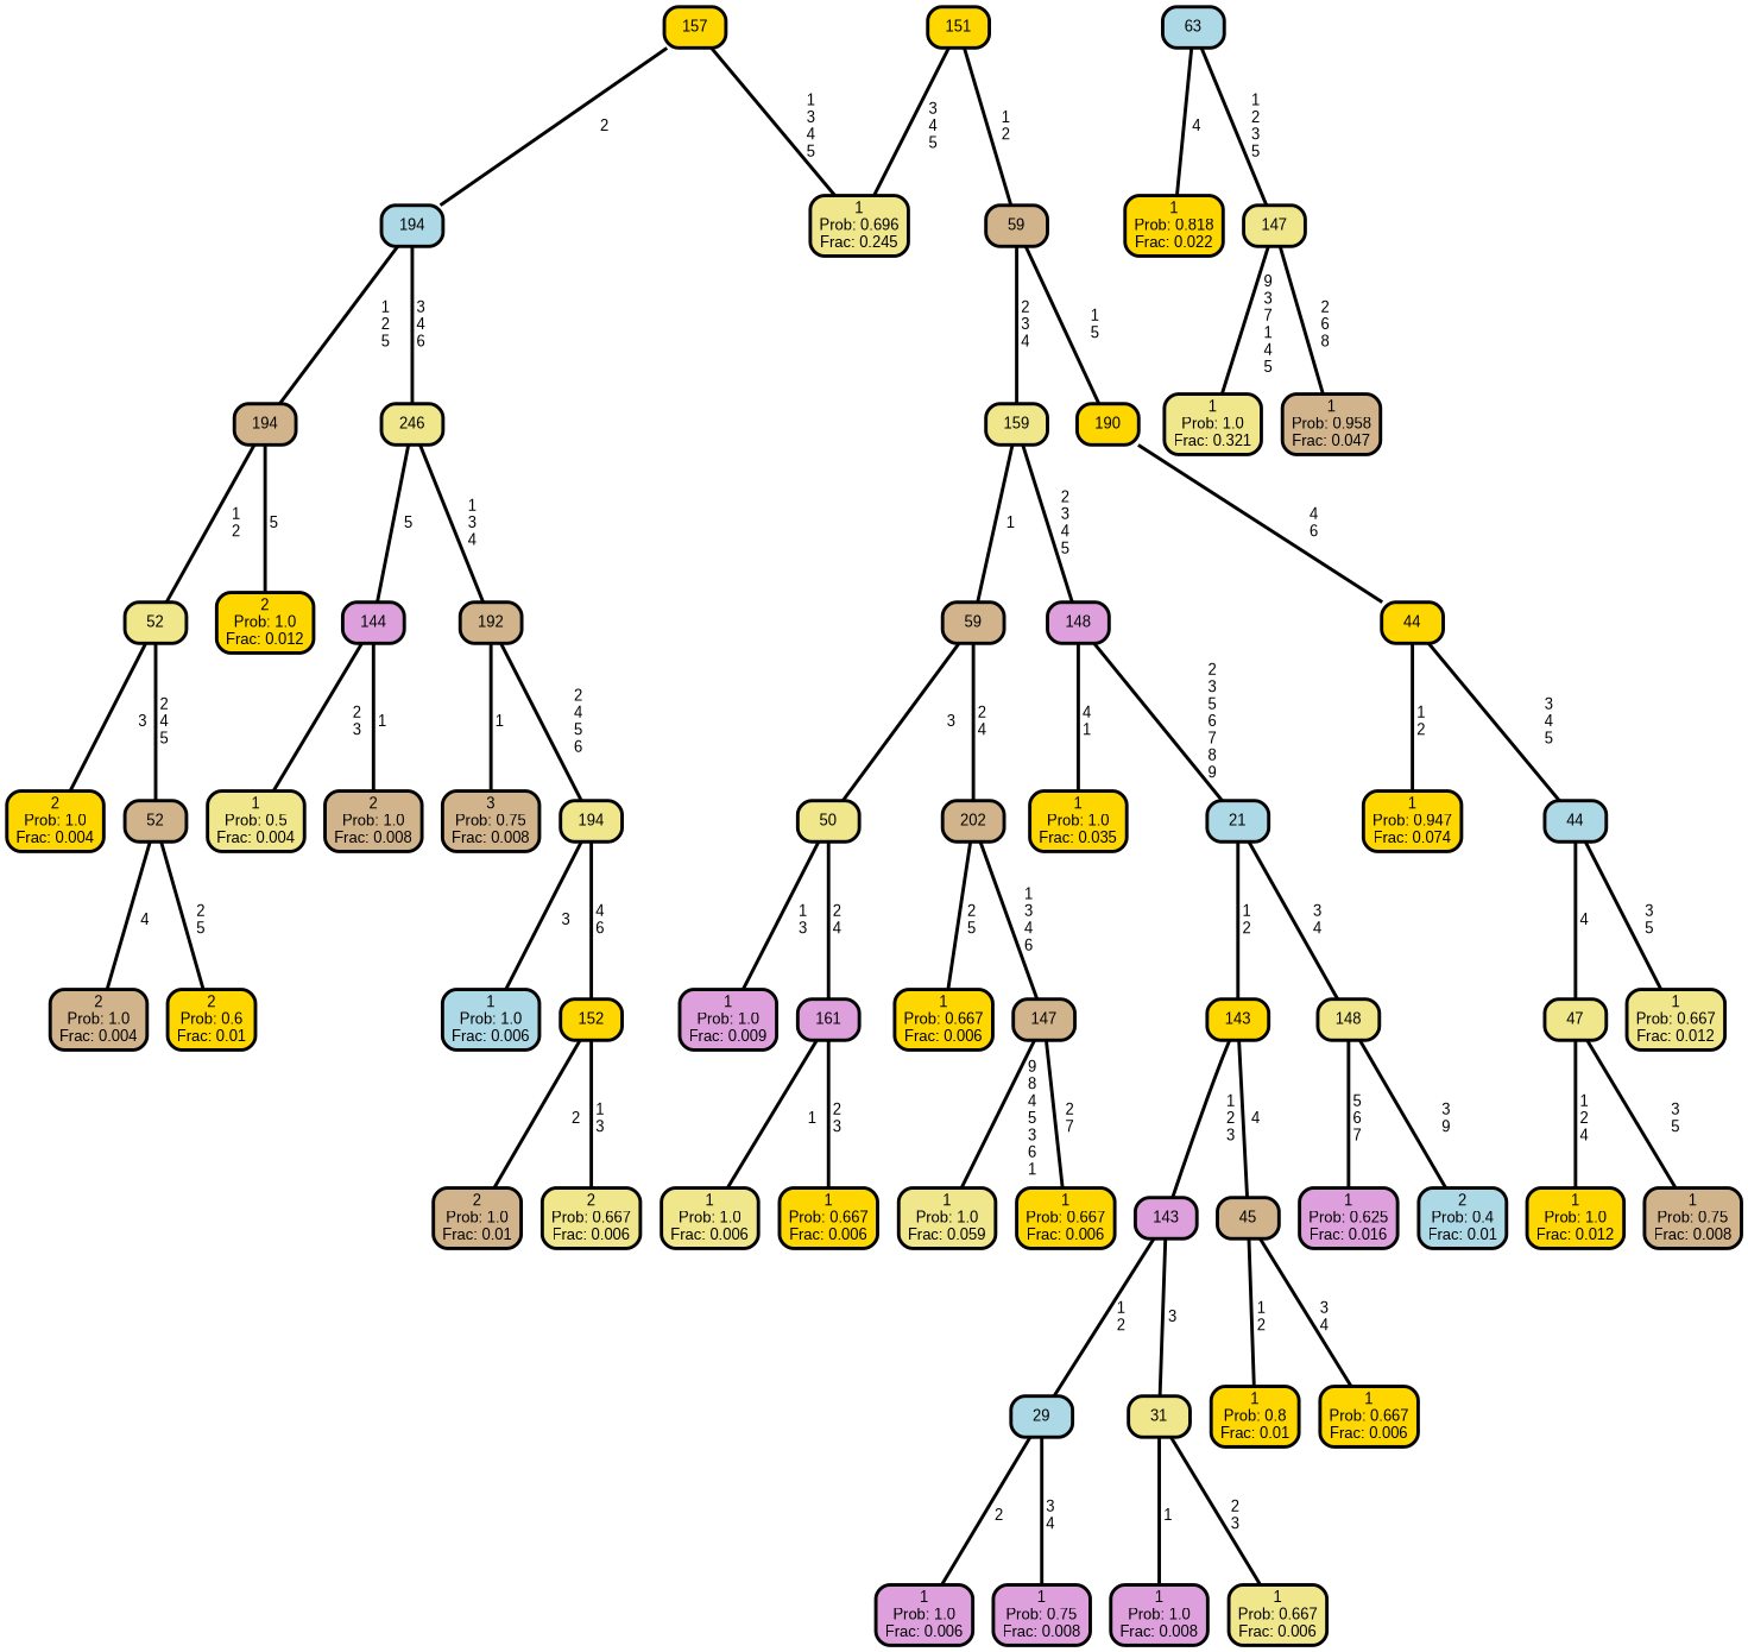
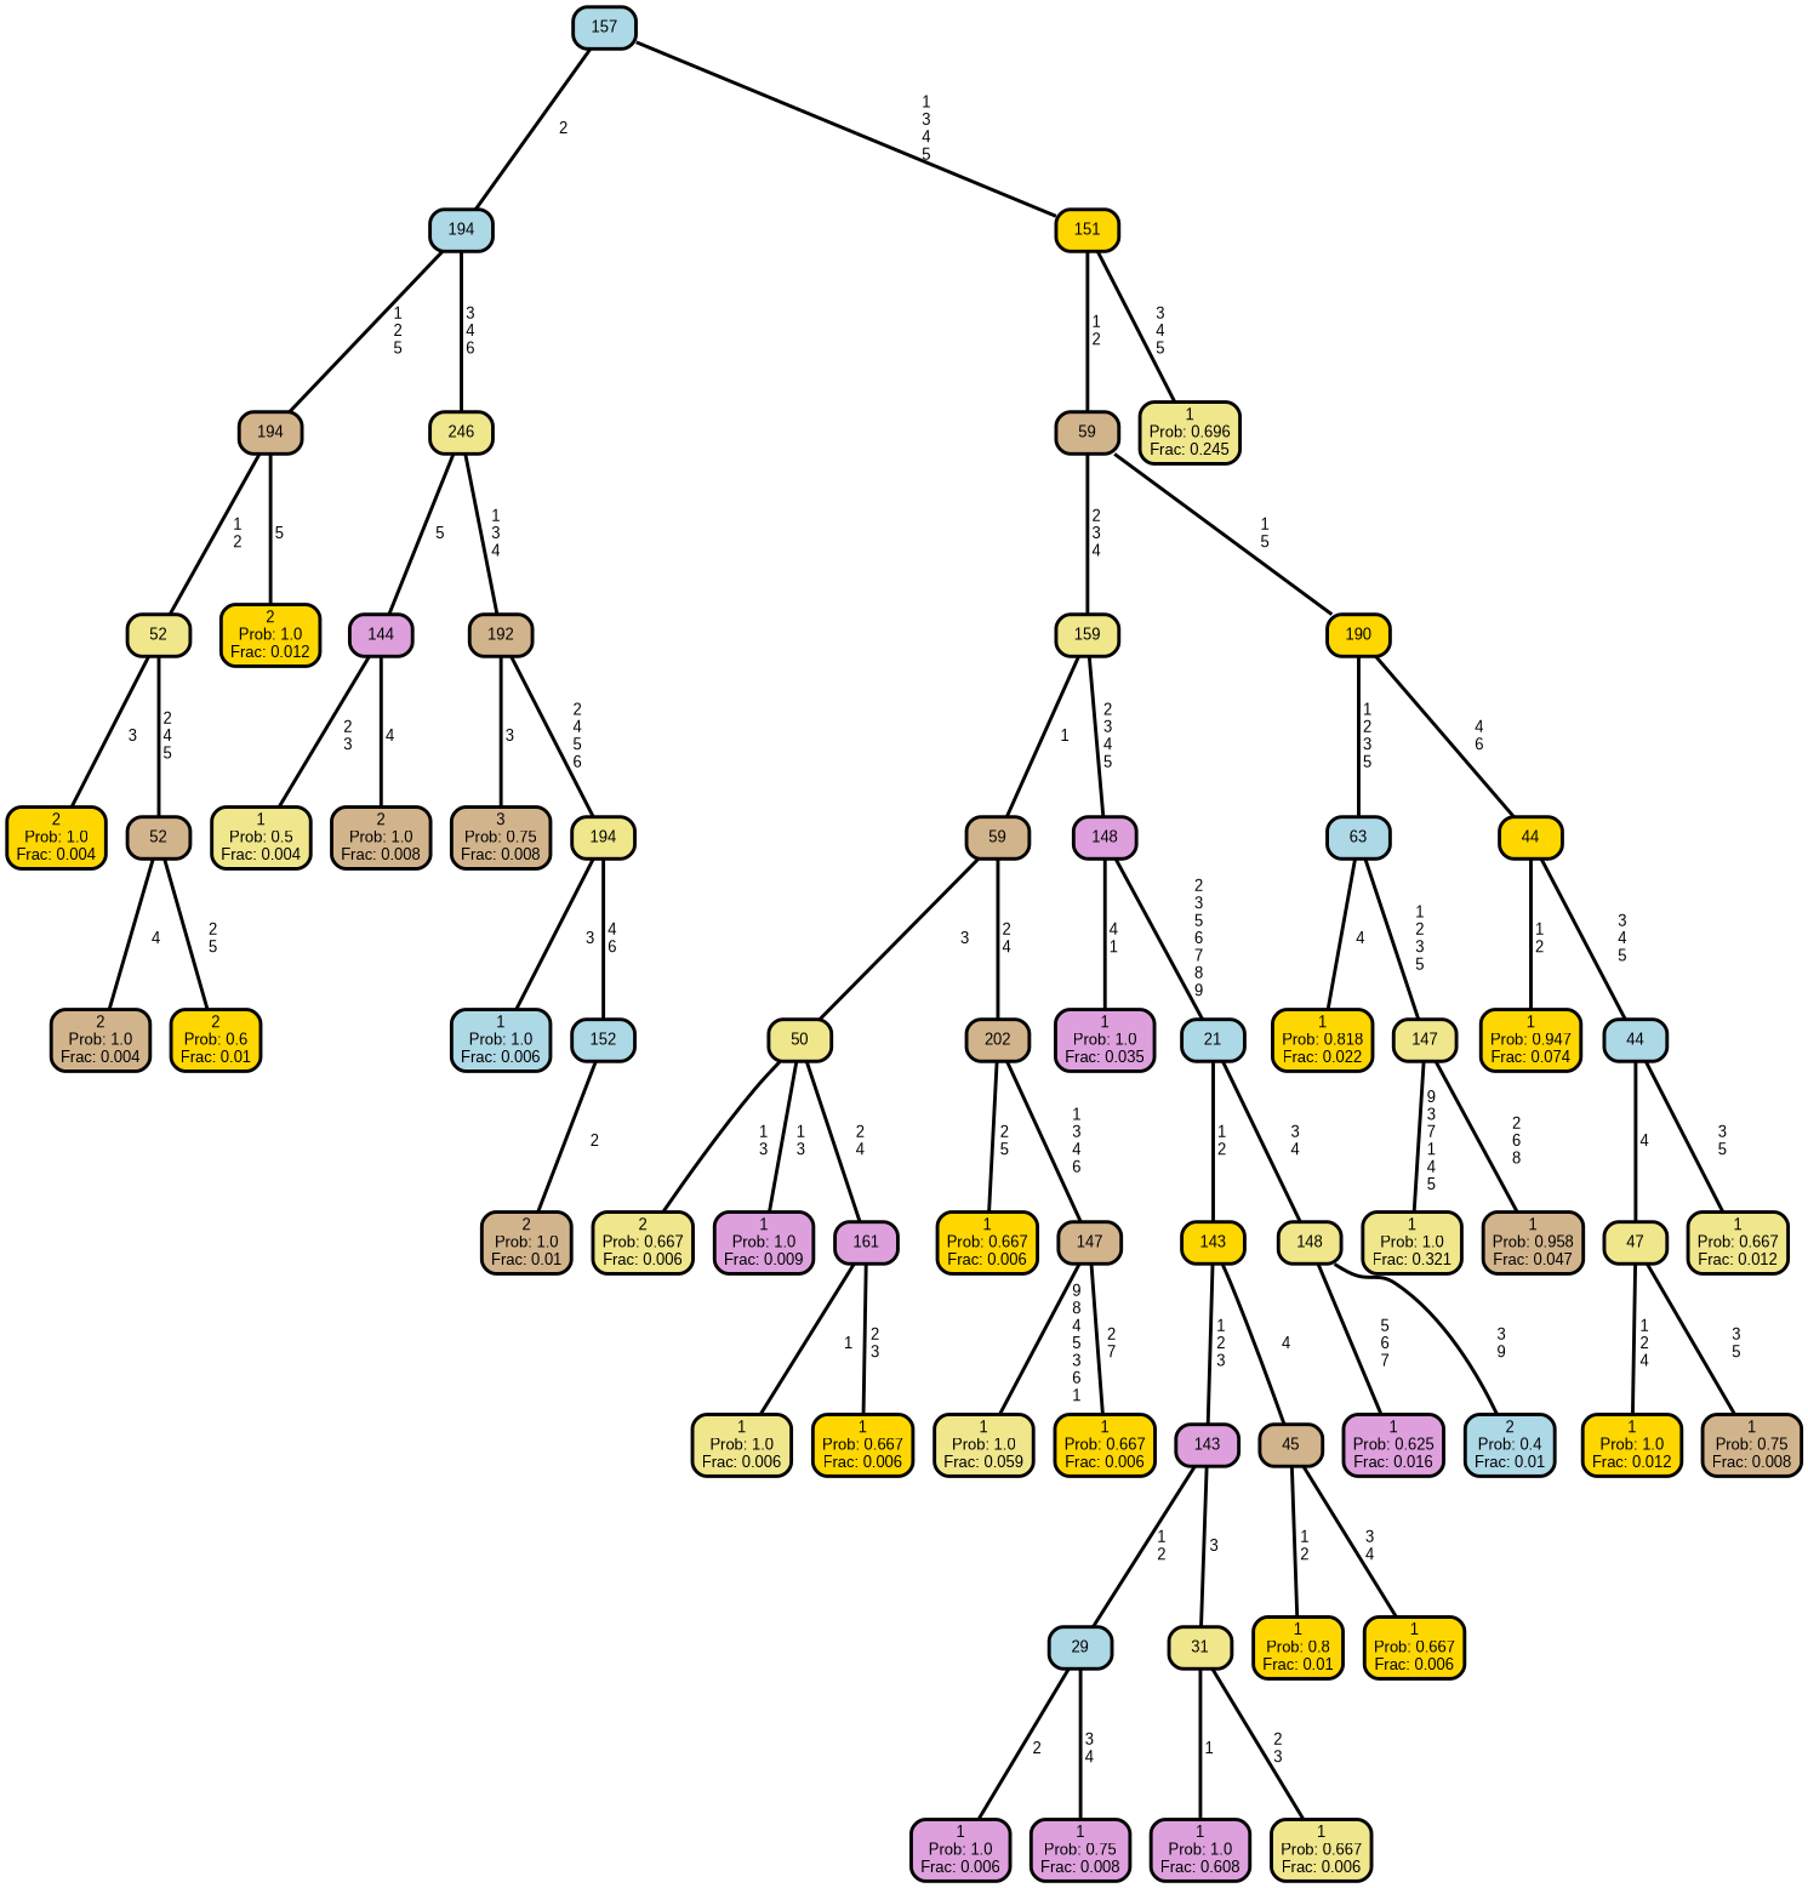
  graph {
    fontname="Liberation Sans"
    ranksep="0 equally"
    splines=straight
    node [color=black fillcolor=khaki fontcolor=black fontname="Liberation Sans" penwidth=3 shape=box style="filled, rounded"]
    edge [color=black fontname="Liberation Sans" penwidth=3]
    n1 [fillcolor=gold label="2\nProb: 1.0\nFrac: 0.004"]
    n2 [label=52]
    n3 [fillcolor=tan label=52]
    n4 [fillcolor=tan label="2\nProb: 1.0\nFrac: 0.004"]
    n5 [fillcolor=gold label="2\nProb: 0.6\nFrac: 0.01"]
    n6 [fillcolor=tan label=194]
    n7 [fillcolor=gold label="2\nProb: 1.0\nFrac: 0.012"]
    n8 [fillcolor=lightblue label=194]
    n9 [label=246]
    n10 [fillcolor=plum label=144]
    n11 [fillcolor=tan label=192]
    n12 [label="1\nProb: 0.5\nFrac: 0.004"]
    n13 [fillcolor=tan label="2\nProb: 1.0\nFrac: 0.008"]
    n14 [fillcolor=tan label="3\nProb: 0.75\nFrac: 0.008"]
    n15 [label=194]
    n16 [fillcolor=lightblue label="1\nProb: 1.0\nFrac: 0.006"]
-   n17 [fillcolor=gold label=152]
+   n17 [fillcolor=lightblue label=152]
    n18 [fillcolor=tan label="2\nProb: 1.0\nFrac: 0.01"]
    n19 [label="2\nProb: 0.667\nFrac: 0.006"]
-   n20 [fillcolor=gold label=157]
+   n20 [fillcolor=lightblue label=157]
    n21 [fillcolor=gold label=151]
    n22 [fillcolor=tan label=59]
    n23 [label="1\nProb: 0.696\nFrac: 0.245"]
    n24 [fillcolor=plum label="1\nProb: 1.0\nFrac: 0.009"]
    n25 [label=50]
    n26 [fillcolor=plum label=161]
    n27 [label="1\nProb: 1.0\nFrac: 0.006"]
    n28 [fillcolor=gold label="1\nProb: 0.667\nFrac: 0.006"]
    n29 [fillcolor=tan label=59]
    n30 [fillcolor=tan label=202]
    n31 [fillcolor=gold label="1\nProb: 0.667\nFrac: 0.006"]
    n32 [fillcolor=tan label=147]
    n33 [label="1\nProb: 1.0\nFrac: 0.059"]
    n34 [fillcolor=gold label="1\nProb: 0.667\nFrac: 0.006"]
    n35 [label=159]
    n36 [fillcolor=plum label=148]
-   n37 [fillcolor=gold label="1\nProb: 1.0\nFrac: 0.035"]
+   n37 [fillcolor=plum label="1\nProb: 1.0\nFrac: 0.035"]
    n38 [fillcolor=lightblue label=21]
    n39 [fillcolor=gold label=143]
    n40 [label=148]
    n41 [fillcolor=plum label="1\nProb: 1.0\nFrac: 0.006"]
    n42 [fillcolor=lightblue label=29]
    n43 [fillcolor=plum label="1\nProb: 0.75\nFrac: 0.008"]
    n44 [fillcolor=plum label=143]
    n45 [label=31]
-   n46 [fillcolor=plum label="1\nProb: 1.0\nFrac: 0.008"]
+   n46 [fillcolor=plum label="1\nProb: 1.0\nFrac: 0.608"]
    n47 [label="1\nProb: 0.667\nFrac: 0.006"]
    n48 [fillcolor=tan label=45]
    n49 [fillcolor=gold label="1\nProb: 0.8\nFrac: 0.01"]
    n50 [fillcolor=gold label="1\nProb: 0.667\nFrac: 0.006"]
    n51 [fillcolor=plum label="1\nProb: 0.625\nFrac: 0.016"]
    n52 [fillcolor=lightblue label="2\nProb: 0.4\nFrac: 0.01"]
    n53 [fillcolor=gold label=190]
    n54 [fillcolor=lightblue label=63]
    n55 [fillcolor=gold label=44]
    n56 [fillcolor=gold label="1\nProb: 0.818\nFrac: 0.022"]
    n57 [label=147]
    n58 [label="1\nProb: 1.0\nFrac: 0.321"]
    n59 [fillcolor=tan label="1\nProb: 0.958\nFrac: 0.047"]
    n60 [fillcolor=gold label="1\nProb: 0.947\nFrac: 0.074"]
    n61 [fillcolor=lightblue label=44]
    n62 [label=47]
    n63 [label="1\nProb: 0.667\nFrac: 0.012"]
    n64 [fillcolor=gold label="1\nProb: 1.0\nFrac: 0.012"]
    n65 [fillcolor=tan label="1\nProb: 0.75\nFrac: 0.008"]
    subgraph sub_1 {
      rank=same
    }
    n2 -- n1 [label=" 3"]
    n2 -- n3 [label=" 2\n 4\n 5"]
    n3 -- n4 [label=" 4"]
    n3 -- n5 [label=" 2\n 5"]
    n6 -- n2 [label=" 1\n 2"]
    n6 -- n7 [label=" 5"]
    n8 -- n6 [label=" 1\n 2\n 5"]
    n8 -- n9 [label=" 3\n 4\n 6"]
    n9 -- n10 [label=" 5"]
    n9 -- n11 [label=" 1\n 3\n 4"]
    n10 -- n12 [label=" 2\n 3"]
-   n10 -- n13 [label=" 1"]
-   n11 -- n14 [label=" 1"]
+   n10 -- n13 [label=" 4"]
+   n11 -- n14 [label=" 3"]
    n11 -- n15 [label=" 2\n 4\n 5\n 6"]
    n15 -- n16 [label=" 3"]
    n15 -- n17 [label=" 4\n 6"]
    n17 -- n18 [label=" 2"]
-   n17 -- n19 [label=" 1\n 3"]
+   n25 -- n19 [label=" 1\n 3"]
    n20 -- n8 [label=" 2"]
-   n20 -- n23 [label=" 1\n 3\n 4\n 5"]
+   n20 -- n21 [label=" 1\n 3\n 4\n 5"]
    n21 -- n22 [label=" 1\n 2"]
    n21 -- n23 [label=" 3\n 4\n 5"]
    n22 -- n35 [label=" 2\n 3\n 4"]
    n22 -- n53 [label=" 1\n 5"]
    n25 -- n24 [label=" 1\n 3"]
    n25 -- n26 [label=" 2\n 4"]
    n26 -- n27 [label=" 1"]
    n26 -- n28 [label=" 2\n 3"]
    n29 -- n25 [label=" 3"]
    n29 -- n30 [label=" 2\n 4"]
    n30 -- n31 [label=" 2\n 5"]
    n30 -- n32 [label=" 1\n 3\n 4\n 6"]
    n32 -- n33 [label=" 9\n 8\n 4\n 5\n 3\n 6\n 1"]
    n32 -- n34 [label=" 2\n 7"]
    n35 -- n29 [label=" 1"]
    n35 -- n36 [label=" 2\n 3\n 4\n 5"]
    n36 -- n37 [label=" 4\n 1"]
    n36 -- n38 [label=" 2\n 3\n 5\n 6\n 7\n 8\n 9"]
    n38 -- n39 [label=" 1\n 2"]
    n38 -- n40 [label=" 3\n 4"]
    n39 -- n44 [label=" 1\n 2\n 3"]
    n39 -- n48 [label=" 4"]
    n40 -- n51 [label=" 5\n 6\n 7"]
    n40 -- n52 [label=" 3\n 9"]
    n42 -- n41 [label=" 2"]
    n42 -- n43 [label=" 3\n 4"]
    n44 -- n42 [label=" 1\n 2"]
    n44 -- n45 [label=" 3"]
    n45 -- n46 [label=" 1"]
    n45 -- n47 [label=" 2\n 3"]
    n48 -- n49 [label=" 1\n 2"]
    n48 -- n50 [label=" 3\n 4"]
+   n53 -- n54 [label=" 1\n 2\n 3\n 5"]
    n53 -- n55 [label=" 4\n 6"]
    n54 -- n56 [label=" 4"]
    n54 -- n57 [label=" 1\n 2\n 3\n 5"]
    n55 -- n60 [label=" 1\n 2"]
    n55 -- n61 [label=" 3\n 4\n 5"]
    n57 -- n58 [label=" 9\n 3\n 7\n 1\n 4\n 5"]
    n57 -- n59 [label=" 2\n 6\n 8"]
    n61 -- n62 [label=" 4"]
    n61 -- n63 [label=" 3\n 5"]
    n62 -- n64 [label=" 1\n 2\n 4"]
    n62 -- n65 [label=" 3\n 5"]
  }
